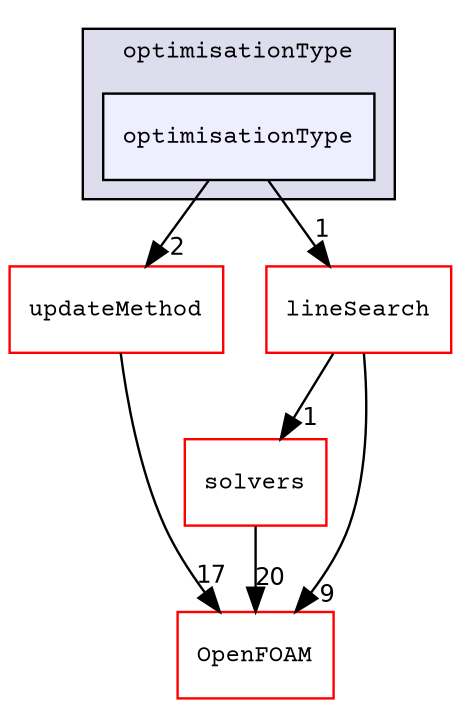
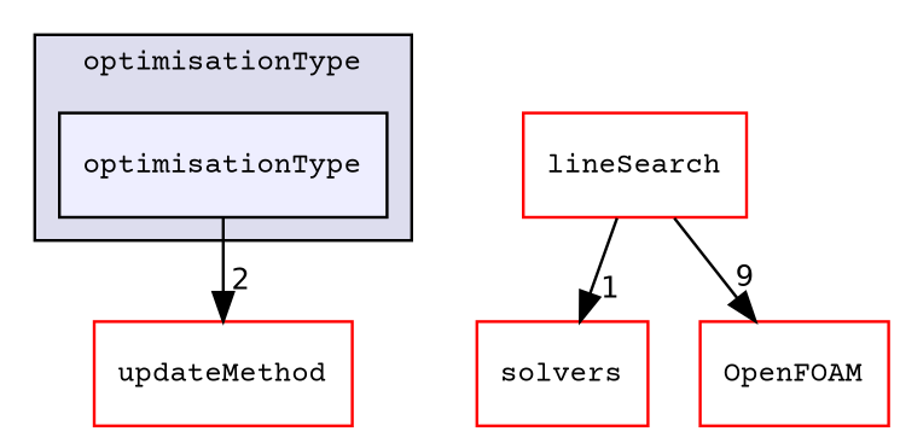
  digraph {
    compound=true
    fontname="Courier Prime"
    node [fontname="Courier Prime" fontsize=10 shape=box color=red]
    edge [fontname="Courier Prime" headlabel=1 labeldistance=1.5 labelfontname=Helvetica labelfontsize=10]
    n1 [fillcolor="#eeeeff" label=optimisationType pencolor=black style=filled color=""]
    n2 [label=updateMethod]
    n3 [label=lineSearch]
    n4 [label=solvers]
    n5 [label=OpenFOAM]
    subgraph cluster_1 {
      bgcolor="#ddddee"
      fontsize=10
      label=optimisationType
      pencolor=black
      n1
    }
    n1 -> n2 [headlabel=2]
-   n1 -> n3
-   n2 -> n5 [headlabel=17]
    n3 -> n4
    n3 -> n5 [headlabel=9]
-   n4 -> n5 [headlabel=20]
  }
